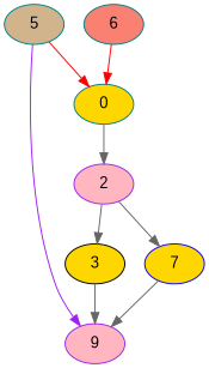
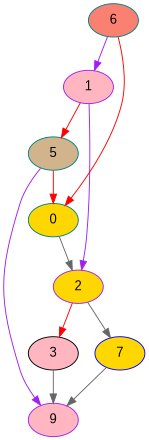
  digraph {
    fontname="Liberation Sans"
    node [color=purple fillcolor=lightpink fontname="Liberation Sans" style=filled]
    edge [color=red fontname="Liberation Sans"]
-   2
+   1
+   2 [fillcolor=gold]
    5 [color=teal fillcolor=tan]
-   3 [color=black fillcolor=gold]
+   3 [color=black]
    7 [color=blue fillcolor=gold]
    9
    n7 [color=teal fillcolor=gold label=0]
    6 [color=teal fillcolor=salmon]
-   2 -> 3 [color=gray40]
+   1 -> 2 [color=purple]
+   1 -> 5
+   2 -> 3
    2 -> 7 [color=gray40]
    5 -> 9 [color=purple]
    5 -> n7
    3 -> 9 [color=gray40]
    7 -> 9 [color=gray40]
    n7 -> 2 [color=gray40]
+   6 -> 1 [color=purple]
    6 -> n7
  }
